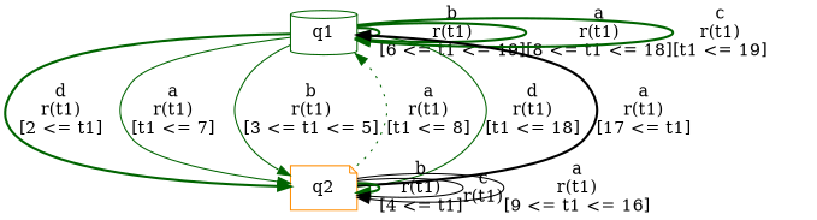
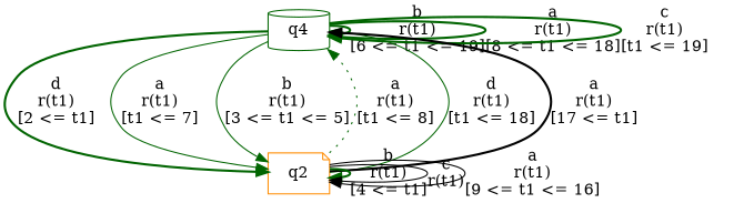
  digraph {
    edge [color=darkgreen style=bold]
-   n1 [label=q1 shape=cylinder color=darkgreen]
+   n1 [label=q4 shape=cylinder color=darkgreen]
    n2 [label=q2 color=darkorange shape=note]
    n1 -> n1 [label="b\nr(t1)\n[6 <= t1 <= 19]"]
    n1 -> n1 [label="a\nr(t1)\n[8 <= t1 <= 18]"]
    n1 -> n1 [label="c\nr(t1)\n[t1 <= 19]"]
    n1 -> n2 [label="d\nr(t1)\n[2 <= t1]"]
    n1 -> n2 [label="a\nr(t1)\n[t1 <= 7]" style=solid]
    n1 -> n2 [label="b\nr(t1)\n[3 <= t1 <= 5]" style=solid]
    n2 -> n1 [label="a\nr(t1)\n[t1 <= 8]" style=dotted]
    n2 -> n1 [label="d\nr(t1)\n[t1 <= 18]" style=solid]
    n2 -> n1 [label="a\nr(t1)\n[17 <= t1]" color=black]
    n2 -> n2 [label="b\nr(t1)\n[4 <= t1]"]
    n2 -> n2 [label="c\nr(t1)\n" color=black style=solid]
    n2 -> n2 [label="a\nr(t1)\n[9 <= t1 <= 16]" color=black style=solid]
  }
